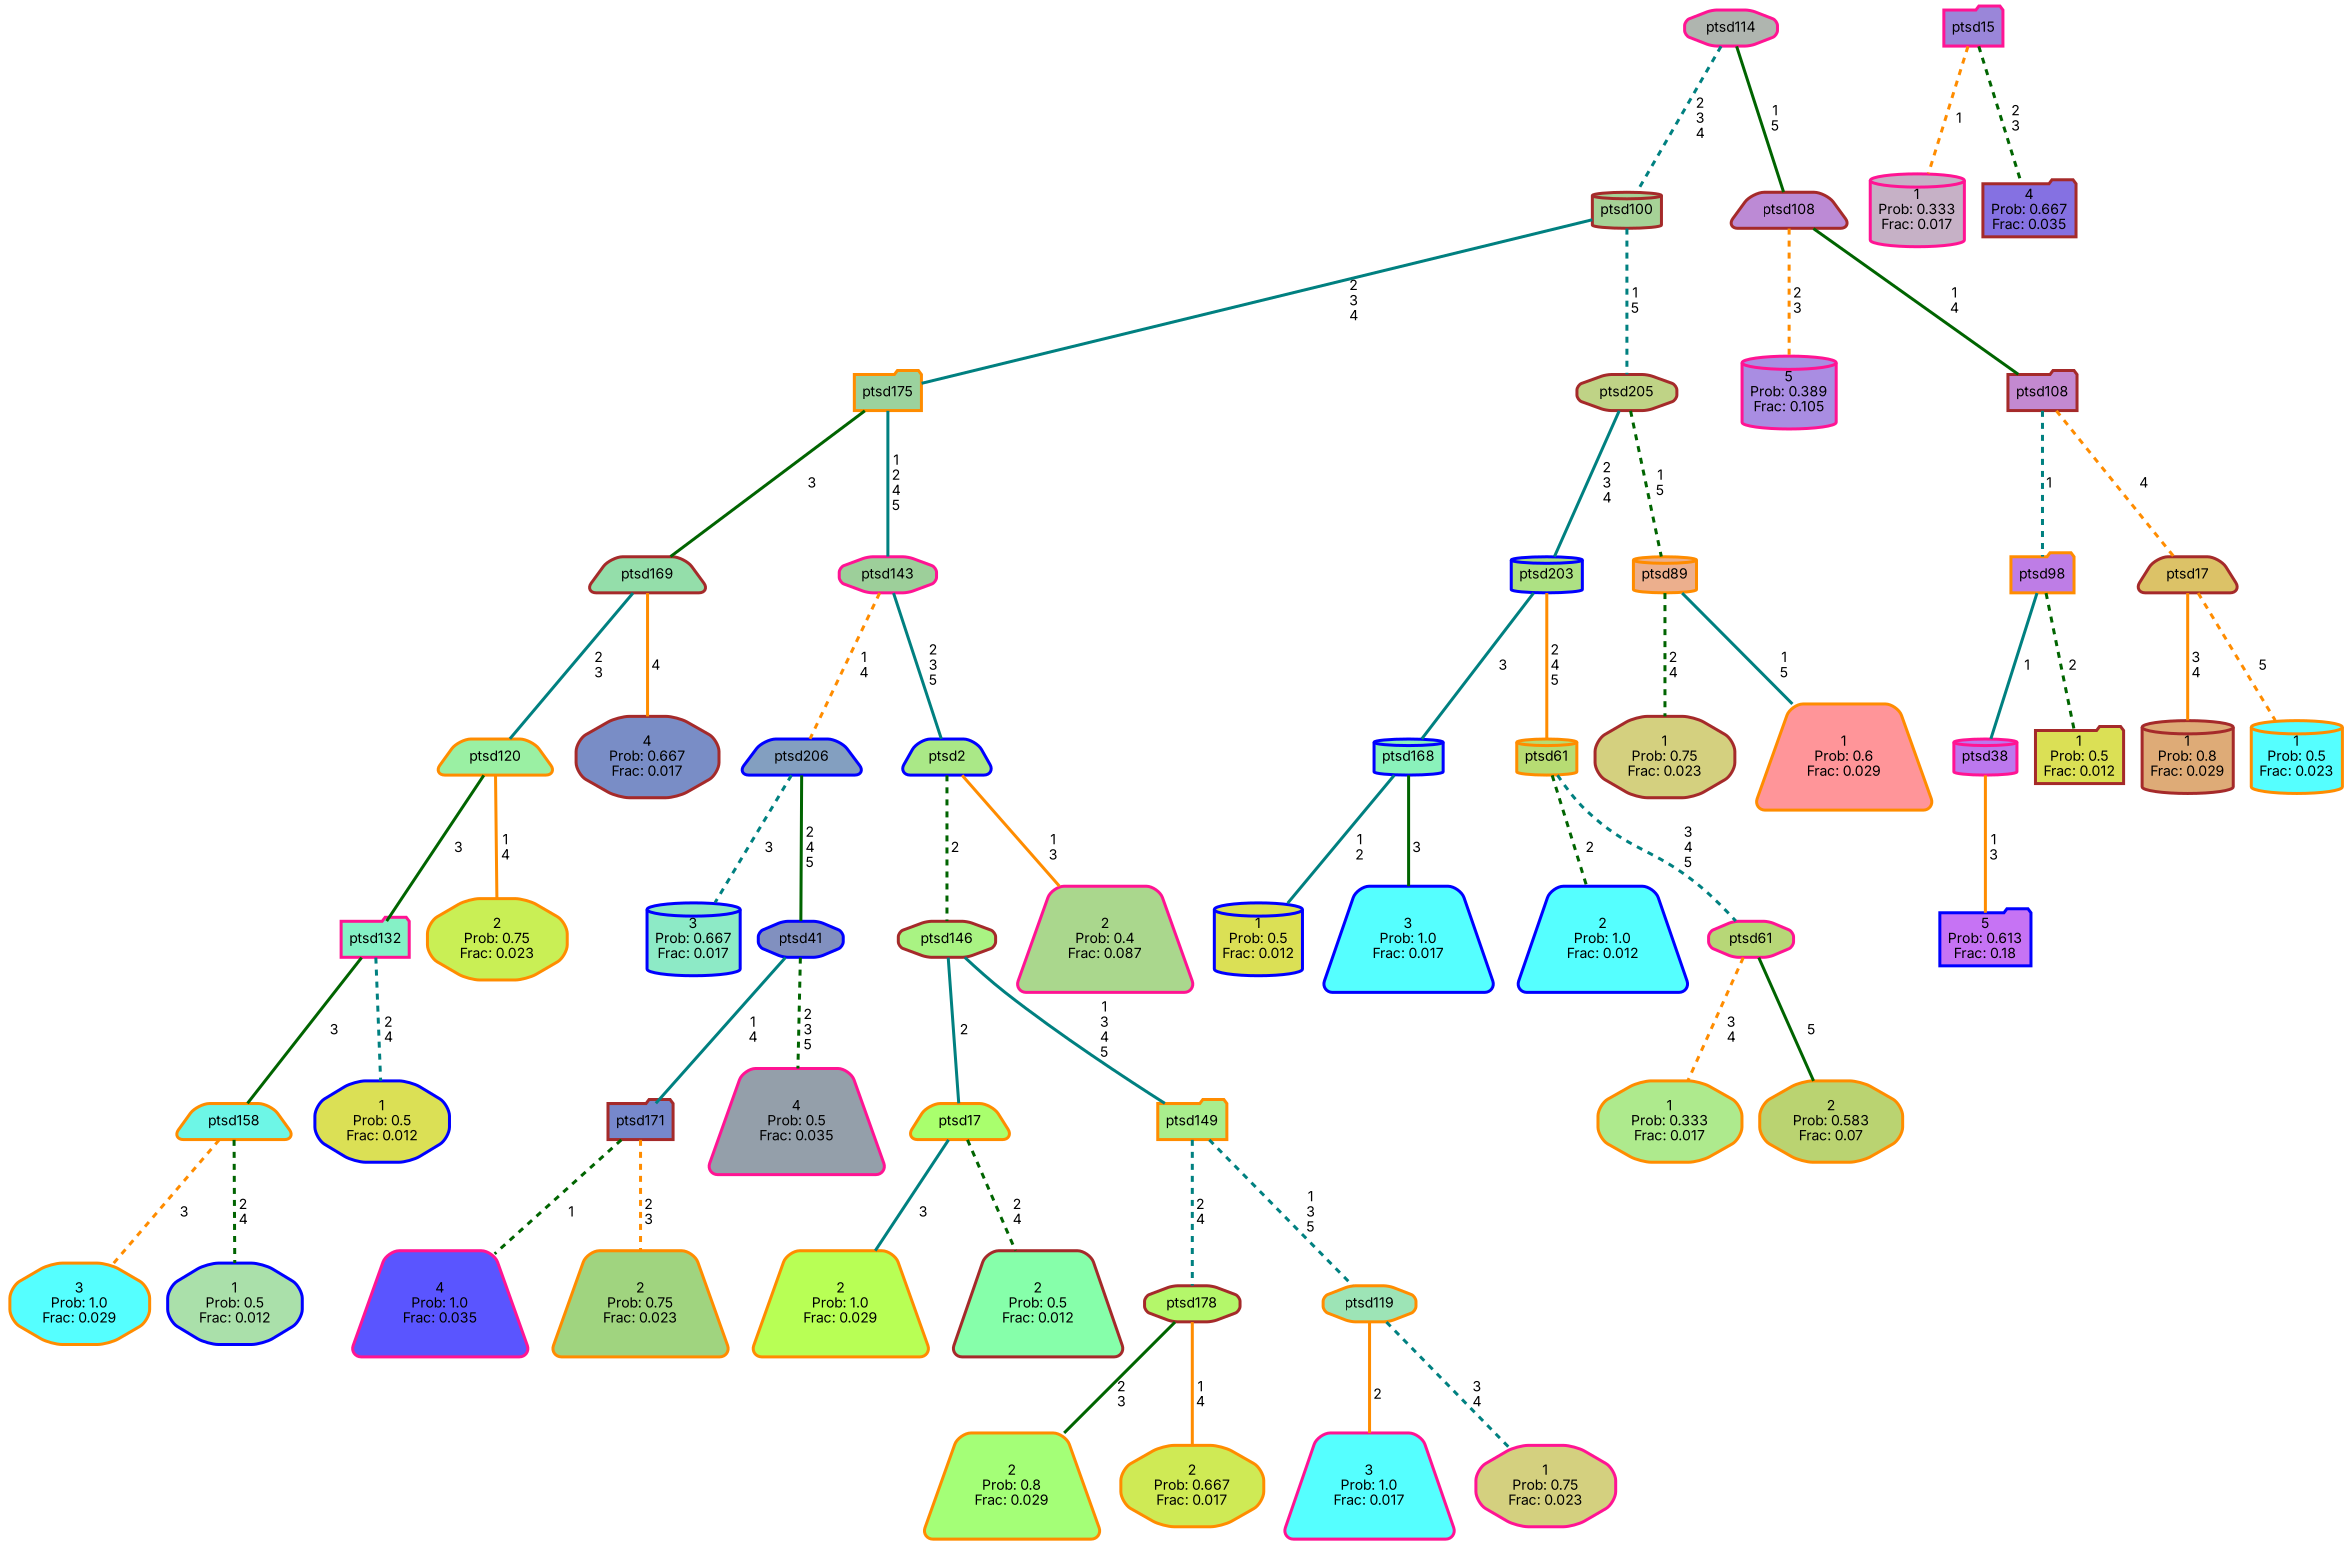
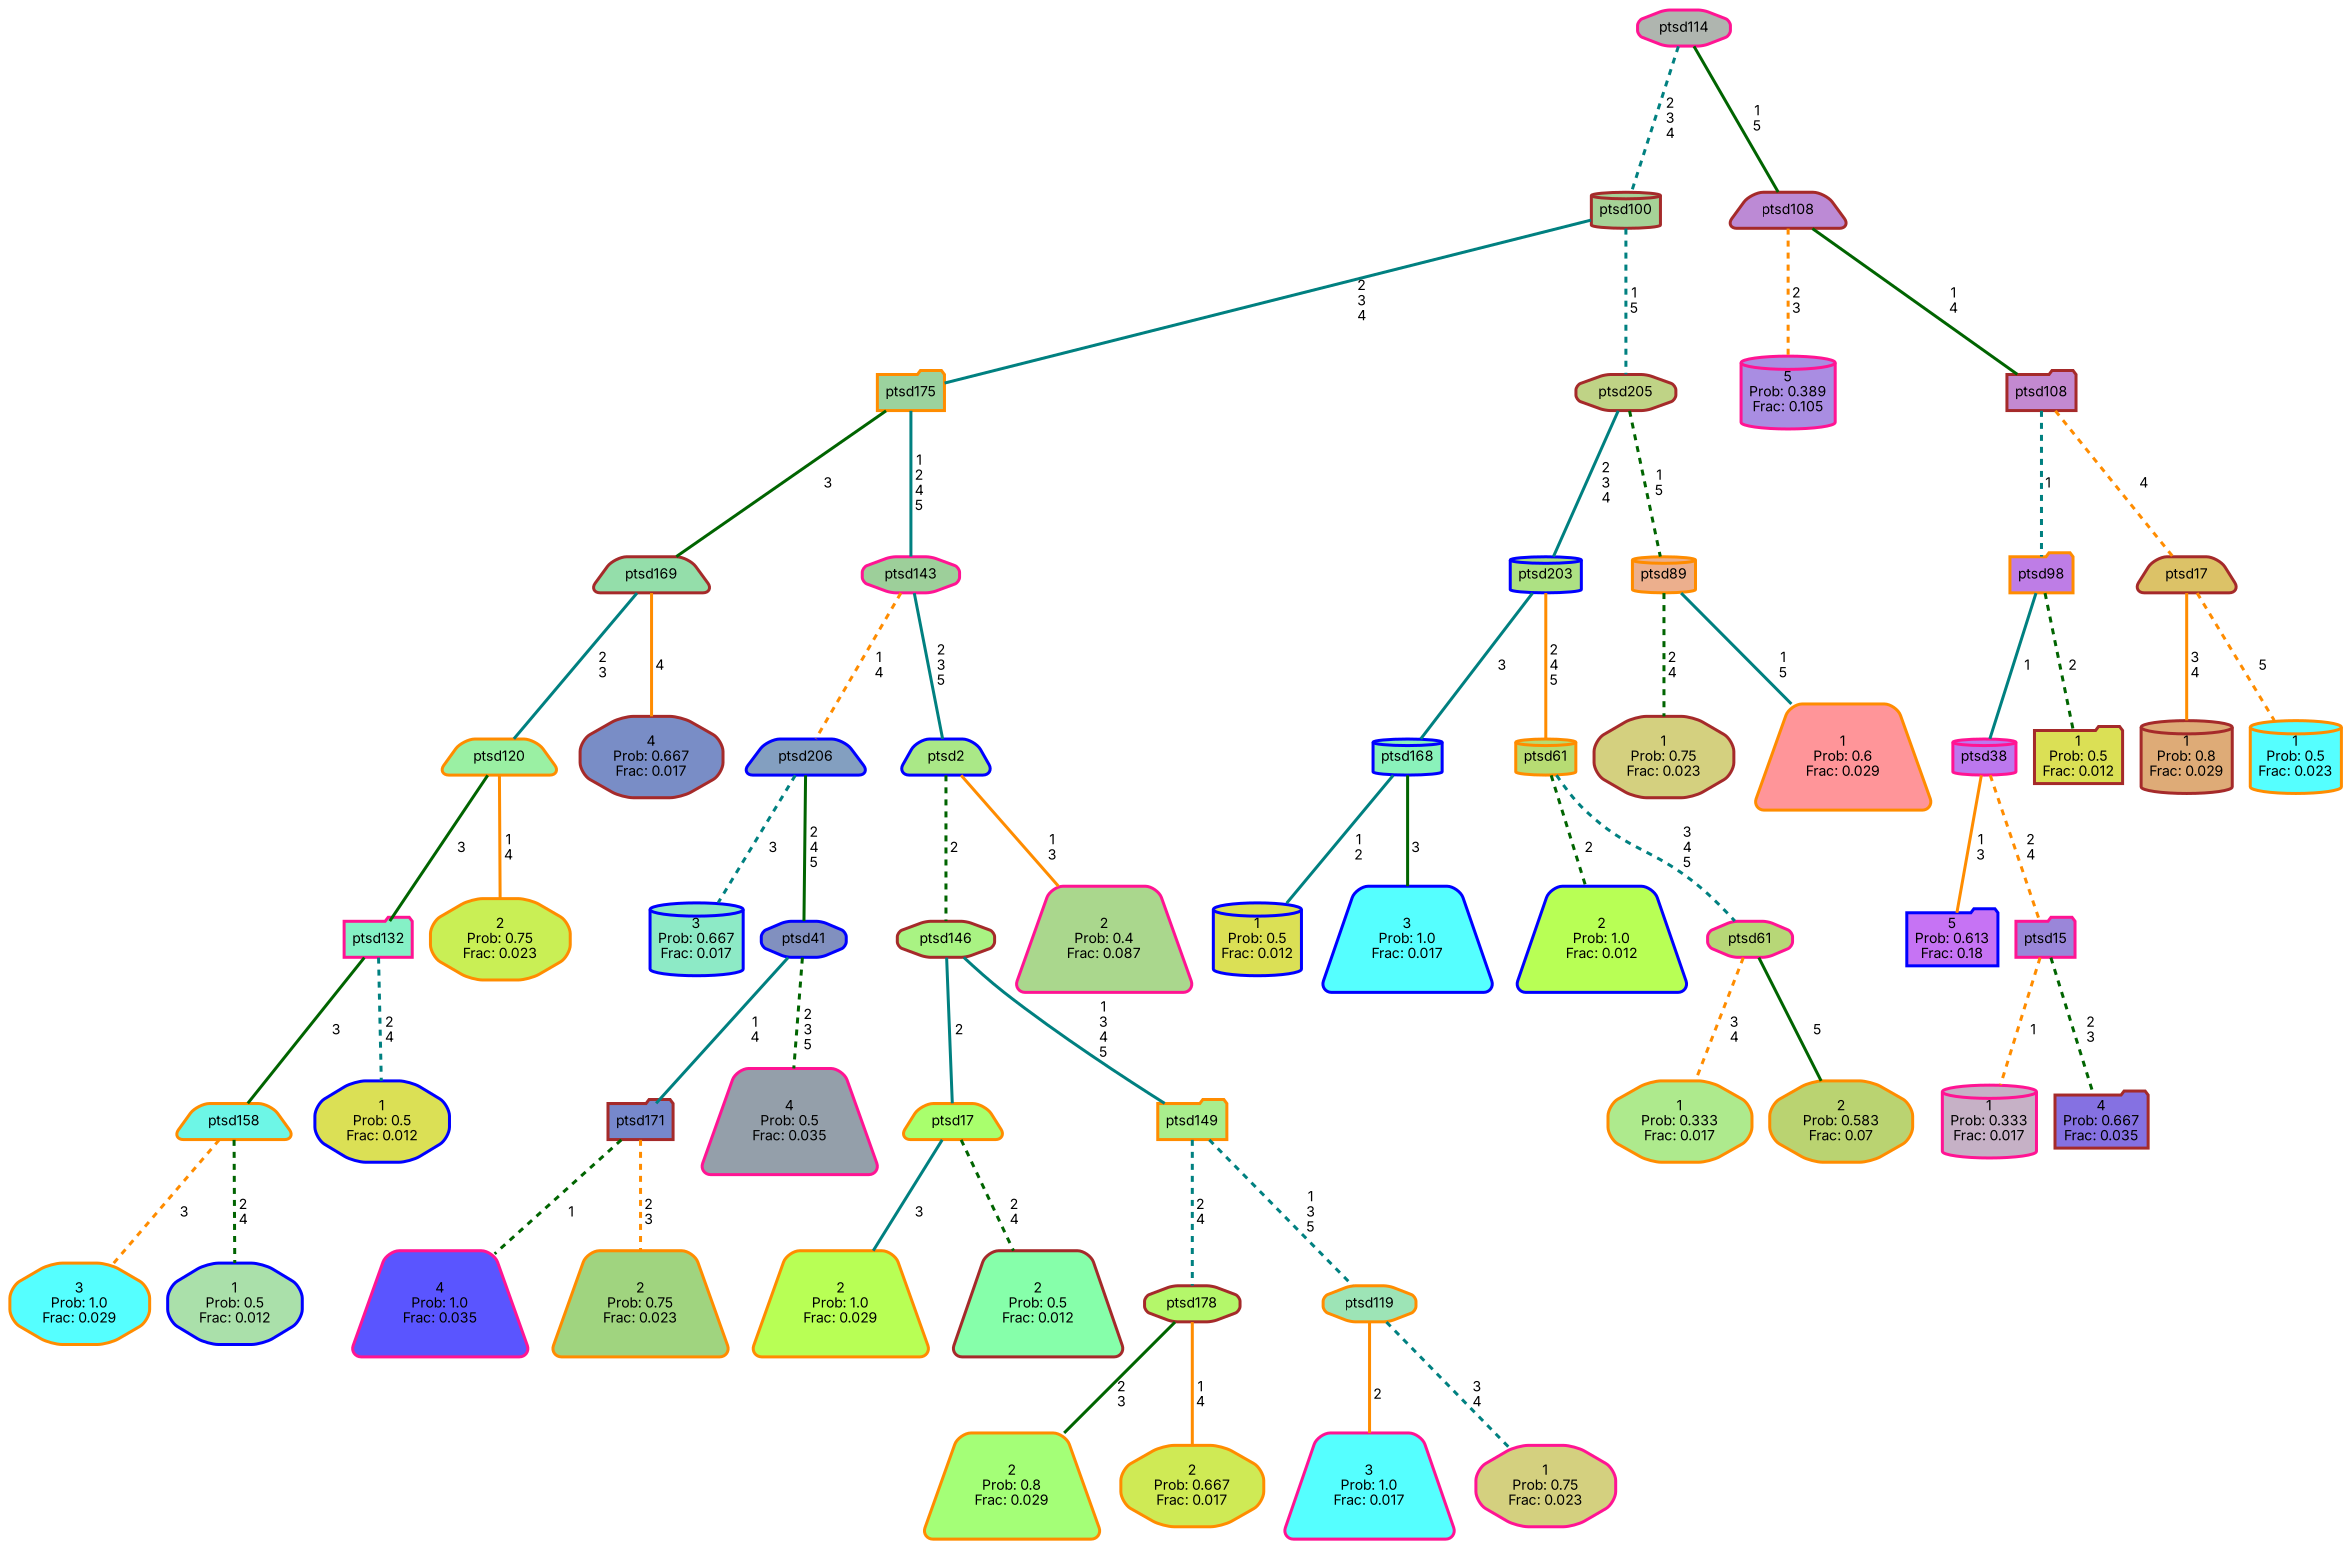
  graph {
    fontname=Inter
    ranksep="0 equally"
    splines=straight
    node [color=darkorange fillcolor="#55ffff" fontcolor=black fontname=Inter penwidth=3 shape=trapezium style="filled, rounded"]
    edge [color=teal fontname=Inter penwidth=3 style=bold]
    n1 [label="3\nProb: 1.0\nFrac: 0.029" shape=octagon]
    n2 [fillcolor="#6df6e6" label=ptsd158]
    n3 [color=blue fillcolor="#aae0aa" label="1\nProb: 0.5\nFrac: 0.012" shape=octagon]
    n4 [color=deeppink fillcolor="#85f1c6" label=ptsd132 shape=folder]
    n5 [color=blue fillcolor="#dbe055" label="1\nProb: 0.5\nFrac: 0.012" shape=octagon]
    n6 [fillcolor="#9af0a3" label=ptsd120]
    n7 [fillcolor="#c9ef55" label="2\nProb: 0.75\nFrac: 0.023" shape=octagon]
    n8 [color=brown fillcolor="#94deaa" label=ptsd169]
    n9 [color=brown fillcolor="#798dc6" label="4\nProb: 0.667\nFrac: 0.017" shape=octagon]
    n10 [fillcolor="#9bd29e" label=ptsd175 shape=folder]
    n11 [color=deeppink fillcolor="#9dcf9a" label=ptsd143 shape=octagon]
    n12 [color=blue fillcolor="#839fc0" label=ptsd206]
    n13 [color=blue fillcolor="#aae887" label=ptsd2]
    n14 [color=blue fillcolor="#8deac6" label="3\nProb: 0.667\nFrac: 0.017" shape=cylinder]
    n15 [color=blue fillcolor="#8190bf" label=ptsd41 shape=octagon]
    n16 [color=brown fillcolor="#7688cc" label=ptsd171 shape=folder]
    n17 [color=deeppink fillcolor="#949faa" label="4\nProb: 0.5\nFrac: 0.035"]
    n18 [color=deeppink fillcolor="#5a55ff" label="4\nProb: 1.0\nFrac: 0.035"]
    n19 [fillcolor="#a0d47f" label="2\nProb: 0.75\nFrac: 0.023"]
    n20 [color=brown fillcolor="#a9f383" label=ptsd146 shape=octagon]
    n21 [color=deeppink fillcolor="#aad78d" label="2\nProb: 0.4\nFrac: 0.087"]
    n22 [fillcolor="#b8ff55" label="2\nProb: 1.0\nFrac: 0.029"]
    n23 [fillcolor="#a9ff6d" label=ptsd17]
    n24 [color=brown fillcolor="#86ffaa" label="2\nProb: 0.5\nFrac: 0.012"]
    n25 [fillcolor="#a9ee8d" label=ptsd149 shape=folder]
    n26 [color=brown fillcolor="#b4f76a" label=ptsd178 shape=octagon]
    n27 [fillcolor="#9de4b6" label=ptsd119 shape=octagon]
    n28 [fillcolor="#a4ff77" label="2\nProb: 0.8\nFrac: 0.029"]
    n29 [fillcolor="#cfea55" label="2\nProb: 0.667\nFrac: 0.017" shape=octagon]
    n30 [color=deeppink label="3\nProb: 1.0\nFrac: 0.017"]
    n31 [color=deeppink fillcolor="#d4d07f" label="1\nProb: 0.75\nFrac: 0.023" shape=octagon]
    n32 [color=brown fillcolor="#a6d297" label=ptsd100 shape=cylinder]
    n33 [color=brown fillcolor="#bfd386" label=ptsd205 shape=octagon]
    n34 [color=blue fillcolor="#ade183" label=ptsd203 shape=cylinder]
    n35 [fillcolor="#ecaf8d" label=ptsd89 shape=cylinder]
    n36 [color=blue fillcolor="#dbe055" label="1\nProb: 0.5\nFrac: 0.012" shape=cylinder]
    n37 [color=blue fillcolor="#8af2bb" label=ptsd168 shape=cylinder]
    n38 [color=blue label="3\nProb: 1.0\nFrac: 0.017"]
    n39 [fillcolor="#b7dc73" label=ptsd61 shape=cylinder]
-   n40 [color=blue label="2\nProb: 1.0\nFrac: 0.012"]
+   n40 [color=blue fillcolor="#b8ff55" label="2\nProb: 1.0\nFrac: 0.012"]
    n41 [color=deeppink fillcolor="#b7d777" label=ptsd61 shape=octagon]
    n42 [fillcolor="#aeea8d" label="1\nProb: 0.333\nFrac: 0.017" shape=octagon]
    n43 [fillcolor="#bad371" label="2\nProb: 0.583\nFrac: 0.07" shape=octagon]
    n44 [color=brown fillcolor="#d4d07f" label="1\nProb: 0.75\nFrac: 0.023" shape=octagon]
    n45 [fillcolor="#ff9599" label="1\nProb: 0.6\nFrac: 0.029"]
    n46 [color=deeppink fillcolor="#afb5af" label=ptsd114 shape=octagon]
    n47 [color=brown fillcolor="#bc8ad5" label=ptsd108]
    n48 [color=deeppink fillcolor="#a98de2" label="5\nProb: 0.389\nFrac: 0.105" shape=cylinder]
    n49 [color=brown fillcolor="#c389d0" label=ptsd108 shape=folder]
    n50 [fillcolor="#be7de6" label=ptsd98 shape=folder]
    n51 [color=brown fillcolor="#dcc267" label=ptsd17]
    n52 [color=blue fillcolor="#c673f4" label="5\nProb: 0.613\nFrac: 0.18" shape=folder]
    n53 [color=deeppink fillcolor="#bc78ee" label=ptsd38 shape=cylinder]
    n54 [color=deeppink fillcolor="#9a86d9" label=ptsd15 shape=folder]
    n55 [color=deeppink fillcolor="#c6b1c6" label="1\nProb: 0.333\nFrac: 0.017" shape=cylinder]
    n56 [color=brown fillcolor="#8571e2" label="4\nProb: 0.667\nFrac: 0.035" shape=folder]
    n57 [color=brown fillcolor="#dbe055" label="1\nProb: 0.5\nFrac: 0.012" shape=folder]
    n58 [color=brown fillcolor="#deab77" label="1\nProb: 0.8\nFrac: 0.029" shape=cylinder]
    n59 [label="1\nProb: 0.5\nFrac: 0.023" shape=cylinder]
    subgraph sub_1 {
      rank=same
    }
    n2 -- n1 [color=darkorange label=" 3" style=dashed]
    n2 -- n3 [color=darkgreen label=" 2\n 4" style=dashed]
    n4 -- n2 [color=darkgreen label=" 3"]
    n4 -- n5 [label=" 2\n 4" style=dashed]
    n6 -- n4 [color=darkgreen label=" 3"]
    n6 -- n7 [color=darkorange label=" 1\n 4"]
    n8 -- n6 [label=" 2\n 3"]
    n8 -- n9 [color=darkorange label=" 4"]
    n10 -- n8 [color=darkgreen label=" 3"]
    n10 -- n11 [label=" 1\n 2\n 4\n 5"]
    n11 -- n12 [color=darkorange label=" 1\n 4" style=dashed]
    n11 -- n13 [label=" 2\n 3\n 5"]
    n12 -- n14 [label=" 3" style=dashed]
    n12 -- n15 [color=darkgreen label=" 2\n 4\n 5"]
    n13 -- n20 [color=darkgreen label=" 2" style=dashed]
    n13 -- n21 [color=darkorange label=" 1\n 3"]
    n15 -- n16 [label=" 1\n 4"]
    n15 -- n17 [color=darkgreen label=" 2\n 3\n 5" style=dashed]
    n16 -- n18 [color=darkgreen label=" 1" style=dashed]
    n16 -- n19 [color=darkorange label=" 2\n 3" style=dashed]
    n20 -- n23 [label=" 2"]
    n20 -- n25 [label=" 1\n 3\n 4\n 5"]
    n23 -- n22 [label=" 3"]
    n23 -- n24 [color=darkgreen label=" 2\n 4" style=dashed]
    n25 -- n26 [label=" 2\n 4" style=dashed]
    n25 -- n27 [label=" 1\n 3\n 5" style=dashed]
    n26 -- n28 [color=darkgreen label=" 2\n 3"]
    n26 -- n29 [color=darkorange label=" 1\n 4"]
    n27 -- n30 [color=darkorange label=" 2"]
    n27 -- n31 [label=" 3\n 4" style=dashed]
    n32 -- n10 [label=" 2\n 3\n 4"]
    n32 -- n33 [label=" 1\n 5" style=dashed]
    n33 -- n34 [label=" 2\n 3\n 4"]
    n33 -- n35 [color=darkgreen label=" 1\n 5" style=dashed]
    n34 -- n37 [label=" 3"]
    n34 -- n39 [color=darkorange label=" 2\n 4\n 5"]
    n35 -- n44 [color=darkgreen label=" 2\n 4" style=dashed]
    n35 -- n45 [label=" 1\n 5"]
    n37 -- n36 [label=" 1\n 2"]
    n37 -- n38 [color=darkgreen label=" 3"]
    n39 -- n40 [color=darkgreen label=" 2" style=dashed]
    n39 -- n41 [label=" 3\n 4\n 5" style=dashed]
    n41 -- n42 [color=darkorange label=" 3\n 4" style=dashed]
    n41 -- n43 [color=darkgreen label=" 5"]
    n46 -- n32 [label=" 2\n 3\n 4" style=dashed]
    n46 -- n47 [color=darkgreen label=" 1\n 5"]
    n47 -- n48 [color=darkorange label=" 2\n 3" style=dashed]
    n47 -- n49 [color=darkgreen label=" 1\n 4"]
    n49 -- n50 [label=" 1" style=dashed]
    n49 -- n51 [color=darkorange label=" 4" style=dashed]
    n50 -- n53 [label=" 1"]
    n50 -- n57 [color=darkgreen label=" 2" style=dashed]
    n51 -- n58 [color=darkorange label=" 3\n 4"]
    n51 -- n59 [color=darkorange label=" 5" style=dashed]
    n53 -- n52 [color=darkorange label=" 1\n 3"]
+   n53 -- n54 [color=darkorange label=" 2\n 4" style=dashed]
    n54 -- n55 [color=darkorange label=" 1" style=dashed]
    n54 -- n56 [color=darkgreen label=" 2\n 3" style=dashed]
  }
